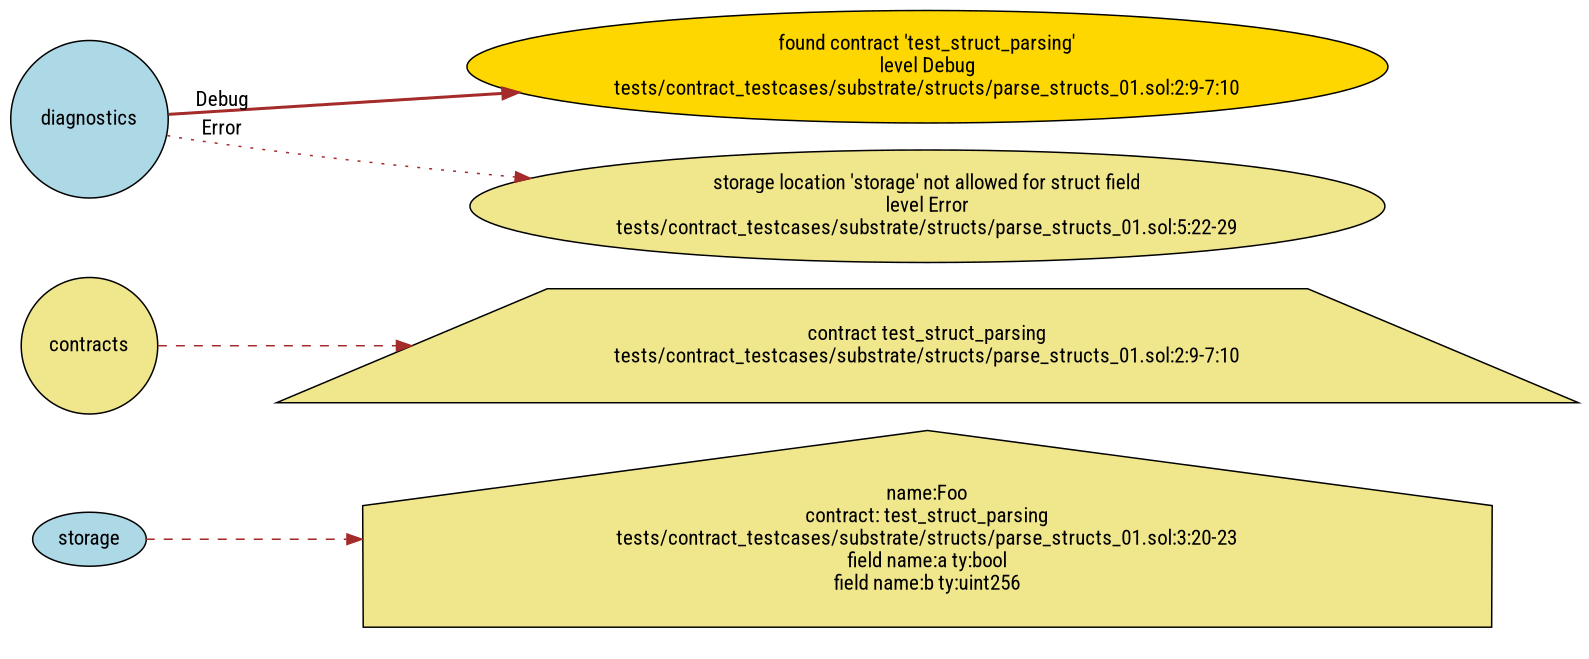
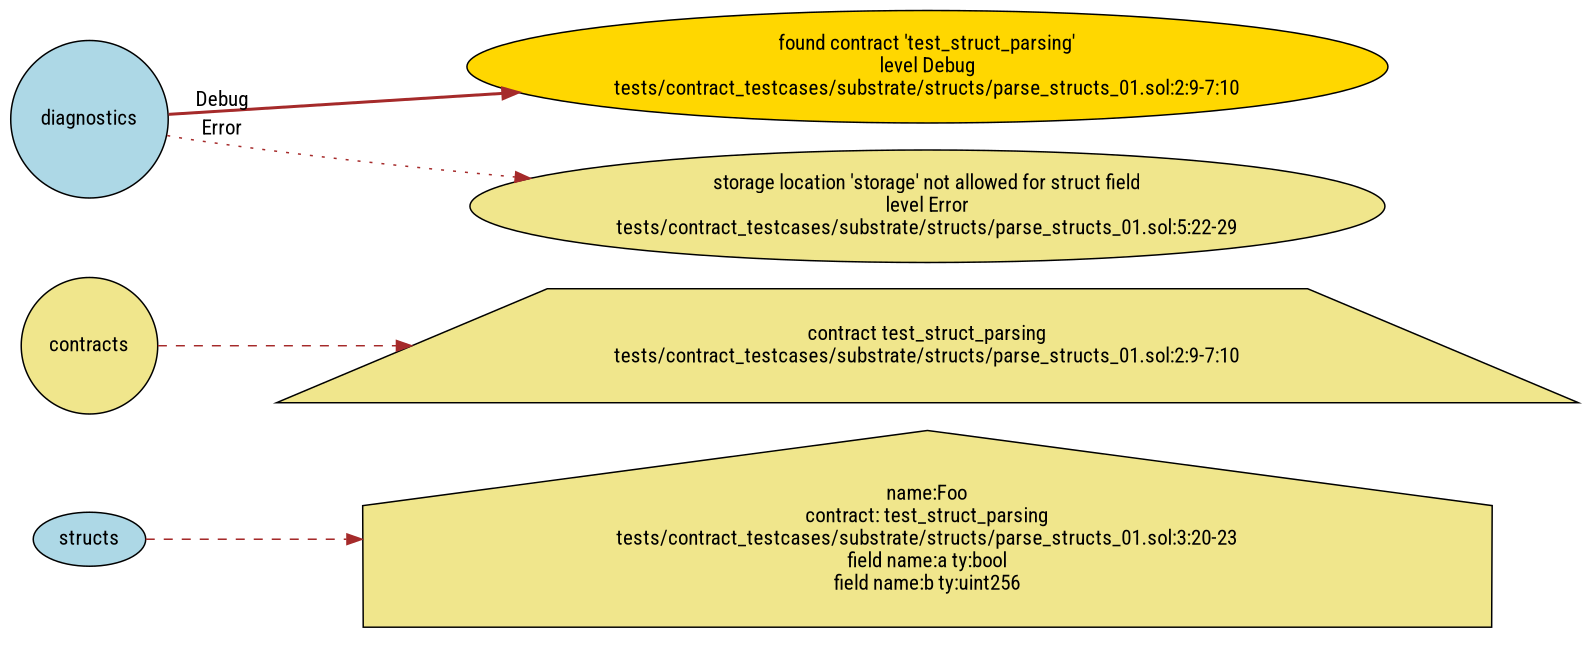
  strict digraph {
    rankdir=LR
    fontname="Roboto Condensed"
    node [style=filled fillcolor=khaki shape=ellipse fontname="Roboto Condensed"]
    edge [color=brown style=dashed fontname="Roboto Condensed"]
    n1 [label="name:Foo\ncontract: test_struct_parsing\ntests/contract_testcases/substrate/structs/parse_structs_01.sol:3:20-23\nfield name:a ty:bool\nfield name:b ty:uint256" shape=house]
    n2 [label="contract test_struct_parsing\ntests/contract_testcases/substrate/structs/parse_structs_01.sol:2:9-7:10" shape=trapezium]
    n3 [label="found contract 'test_struct_parsing'\nlevel Debug\ntests/contract_testcases/substrate/structs/parse_structs_01.sol:2:9-7:10" fillcolor=gold]
    n4 [label="storage location 'storage' not allowed for struct field\nlevel Error\ntests/contract_testcases/substrate/structs/parse_structs_01.sol:5:22-29"]
-   structs [fillcolor=lightblue label=storage]
+   structs [fillcolor=lightblue]
    contracts [shape=circle]
    diagnostics [fillcolor=lightblue shape=circle]
    structs -> n1
    contracts -> n2
    diagnostics -> n3 [label=Debug style=bold]
    diagnostics -> n4 [label=Error style=dotted]
  }
